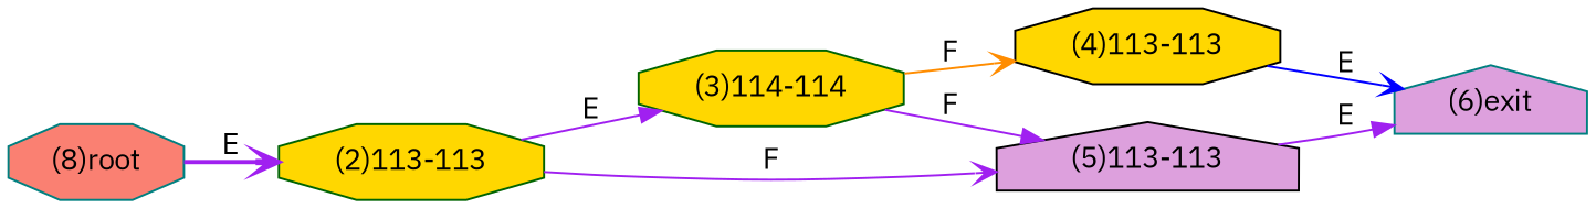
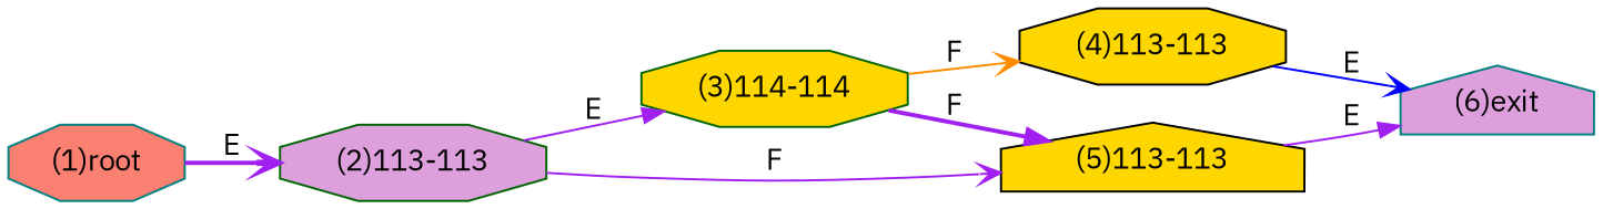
  digraph {
    fontname="IBM Plex Sans"
    rankdir=LR
    node [color=teal fillcolor=gold fontname="IBM Plex Sans" shape=octagon style=filled]
    edge [arrowhead=vee color=purple fontname="IBM Plex Sans" style=solid]
-   n1 [fillcolor=salmon label="(8)root"]
-   n2 [color=darkgreen label="(2)113-113"]
+   n1 [fillcolor=salmon label="(1)root"]
+   n2 [color=darkgreen fillcolor=plum label="(2)113-113"]
    n3 [color=darkgreen label="(3)114-114"]
-   n4 [color=black fillcolor=plum label="(5)113-113" shape=house]
+   n4 [color=black label="(5)113-113" shape=house]
    n5 [color=black label="(4)113-113"]
    n6 [fillcolor=plum label="(6)exit" shape=house]
    n1 -> n2 [label=E style=bold]
    n2 -> n3 [arrowhead=normal label=E]
    n2 -> n4 [label=F]
-   n3 -> n4 [arrowhead=normal label=F]
+   n3 -> n4 [arrowhead=normal label=F style=bold]
    n3 -> n5 [color=darkorange label=F]
    n4 -> n6 [arrowhead=normal label=E]
    n5 -> n6 [color=blue label=E]
  }
